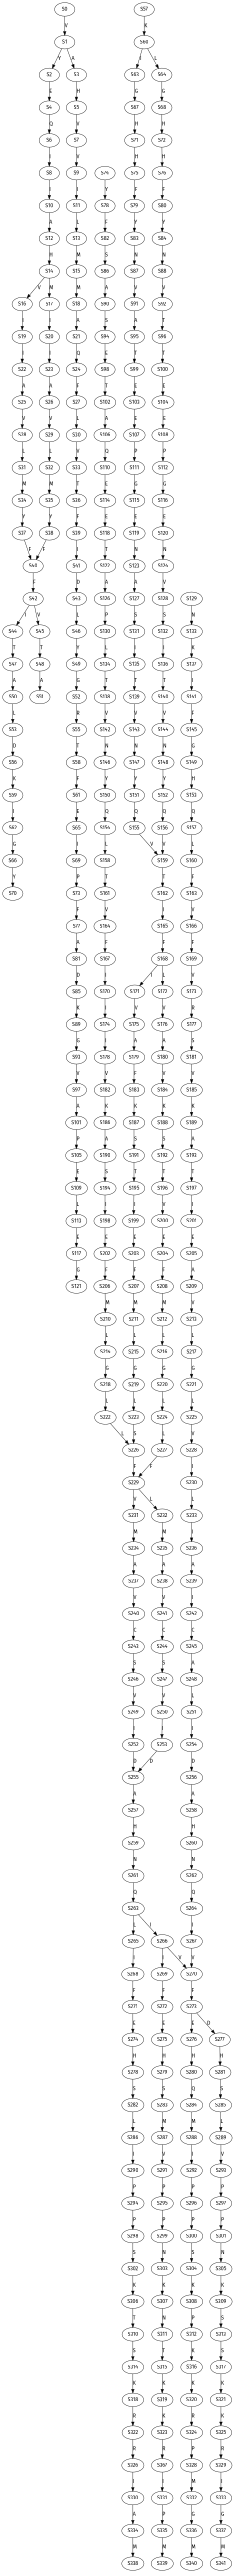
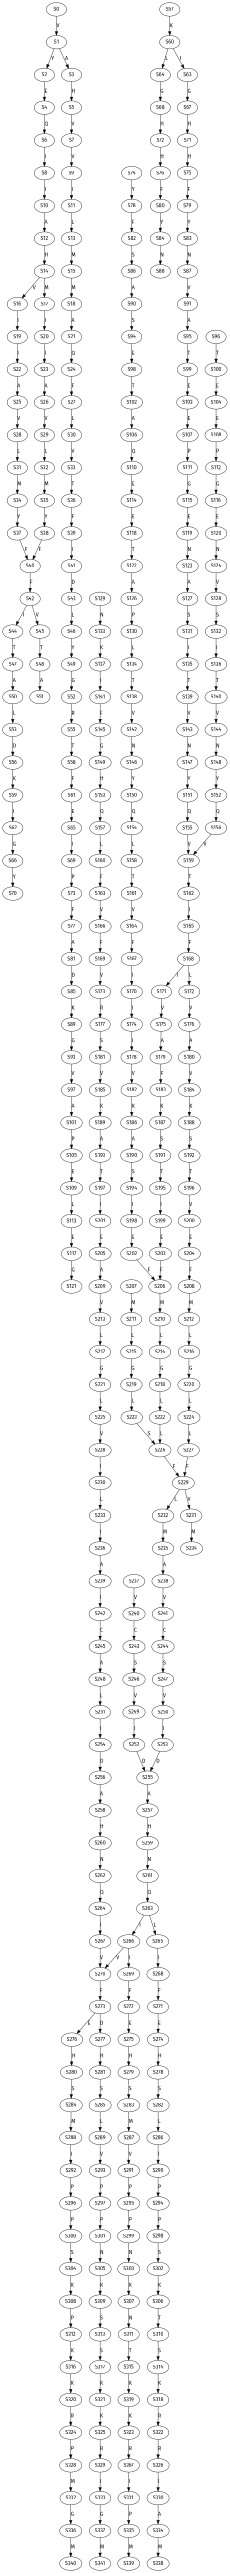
  strict digraph {
    fontname="Fira Sans"
    node [fontname="Fira Sans"]
    edge [fontname="Fira Sans"]
    S0
    S1
    S2
    S3
    S4
    S5
    S6
    S7
    S8
    S9
    S10
    S11
    S12
    S13
    S14
    S15
    S16
    S17
    S18
    S19
    S20
    S21
    S22
    S23
    S24
    S25
    S26
    S27
    S28
    S29
    S30
    S31
    S32
    S33
    S34
    S35
    S36
    S37
    S38
    S39
    S40
    S41
    S42
    S43
    S44
    S45
    S46
    S47
    S48
    S49
    S50
    S51
    S52
    S53
    S55
    S56
    S58
    S59
    S57
    S60
    S61
    S62
    S63
    S64
    S65
    S66
    S67
    S68
    S69
    S70
    S71
    S72
    S73
    S75
    S76
    S77
    S74
    S78
    S79
    S80
    S81
    S82
    S83
    S84
    S85
    S86
    S87
    S88
    S89
    S90
    S91
-   S92
    S93
    S94
    S95
    S96
    S97
    S98
    S99
    S100
    S101
    S102
    S103
    S104
    S105
    S106
    S107
    S108
    S109
    S110
    S111
    S112
    S113
    S114
    S115
    S116
    S117
    S118
    S119
    S120
    S121
    S122
    S123
    S124
    S126
    S127
    S128
    S130
    S131
    S132
    S129
    S133
    S134
    S135
    S136
    S137
    S138
    S139
    S140
    S141
    S142
    S143
    S144
    S145
    S146
    S147
    S148
    S149
    S150
    S151
    S152
    S153
    S154
    S155
    S156
    S157
    S158
    S159
    S160
    S161
    S162
    S163
    S164
    S165
    S166
    S167
    S168
    S169
    S170
    S171
    S172
    S173
    S174
    S175
    S176
    S177
    S178
    S179
    S180
    S181
    S182
    S183
    S184
    S185
    S186
    S187
    S188
    S189
    S190
    S191
    S192
    S193
    S194
    S195
    S196
    S197
    S198
    S199
    S200
    S201
    S202
    S203
    S204
    S205
    S206
    S207
    S208
    S209
    S210
    S211
    S212
    S213
    S214
    S215
    S216
    S217
    S218
    S219
    S220
    S221
    S222
    S223
    S224
    S225
    S226
    S227
    S228
    S229
    S230
    S231
    S232
    S233
    S234
    S235
    S236
    S237
    S238
    S239
    S240
    S241
    S242
    S243
    S244
    S245
    S246
    S247
    S248
    S249
    S250
    S251
    S252
    S253
    S254
    S255
    S256
    S257
    S258
    S259
    S260
    S261
    S262
    S263
    S264
    S265
    S266
    S267
    S268
    S269
    S270
    S271
    S272
    S273
    S274
    S275
    S276
    S277
    S278
    S279
    S280
    S281
    S282
    S283
    S284
    S285
    S286
    S287
    S288
    S289
    S290
    S291
    S292
    S293
    S294
    S295
    S296
    S297
    S298
    S299
    S300
    S301
    S302
    S303
    S304
    S305
    S306
    S307
    S308
    S309
    S310
    S311
    S312
    S313
    S314
    S315
    S316
    S317
    S318
    S319
    S320
    S321
    S322
    S323
    S324
    S325
    S326
    n326 [label=S367]
    S328
    S329
    S330
    S331
    S332
    S333
    S334
    S335
    S336
    S337
    S338
    S339
    S340
    S341
    S0 -> S1 [label=V]
    S1 -> S2 [label=Y]
    S1 -> S3 [label=A]
    S2 -> S4 [label=E]
    S3 -> S5 [label=H]
    S4 -> S6 [label=Q]
    S5 -> S7 [label=V]
    S6 -> S8 [label=I]
    S7 -> S9 [label=V]
    S8 -> S10 [label=I]
    S9 -> S11 [label=I]
    S10 -> S12 [label=A]
    S11 -> S13 [label=L]
    S12 -> S14 [label=H]
    S13 -> S15 [label=M]
    S14 -> S16 [label=V]
    S14 -> S17 [label=M]
    S15 -> S18 [label=M]
    S16 -> S19 [label=I]
    S17 -> S20 [label=I]
    S18 -> S21 [label=A]
    S19 -> S22 [label=I]
    S20 -> S23 [label=I]
    S21 -> S24 [label=Q]
    S22 -> S25 [label=A]
    S23 -> S26 [label=A]
    S24 -> S27 [label=F]
    S25 -> S28 [label=V]
    S26 -> S29 [label=V]
    S27 -> S30 [label=L]
    S28 -> S31 [label=L]
    S29 -> S32 [label=L]
    S30 -> S33 [label=V]
    S31 -> S34 [label=M]
    S32 -> S35 [label=M]
    S33 -> S36 [label=T]
    S34 -> S37 [label=Y]
    S35 -> S38 [label=Y]
    S36 -> S39 [label=F]
    S37 -> S40 [label=F]
    S38 -> S40 [label=F]
    S39 -> S41 [label=I]
    S40 -> S42 [label=F]
    S41 -> S43 [label=D]
    S42 -> S44 [label=I]
    S42 -> S45 [label=V]
    S43 -> S46 [label=L]
    S44 -> S47 [label=T]
    S45 -> S48 [label=T]
    S46 -> S49 [label=Y]
    S47 -> S50 [label=A]
    S48 -> S51 [label=A]
    S49 -> S52 [label=G]
    S50 -> S53 [label=L]
    S52 -> S55 [label=R]
    S53 -> S56 [label=D]
    S55 -> S58 [label=T]
    S56 -> S59 [label=K]
    S58 -> S61 [label=F]
    S59 -> S62 [label=I]
    S57 -> S60 [label=K]
    S60 -> S63 [label=I]
    S60 -> S64 [label=L]
    S61 -> S65 [label=E]
    S62 -> S66 [label=G]
    S63 -> S67 [label=G]
    S64 -> S68 [label=G]
    S65 -> S69 [label=I]
    S66 -> S70 [label=Y]
    S67 -> S71 [label=H]
    S68 -> S72 [label=H]
    S69 -> S73 [label=P]
    S71 -> S75 [label=H]
    S72 -> S76 [label=H]
    S73 -> S77 [label=F]
    S75 -> S79 [label=F]
    S76 -> S80 [label=F]
    S77 -> S81 [label=A]
    S74 -> S78 [label=Y]
    S78 -> S82 [label=F]
    S79 -> S83 [label=Y]
    S80 -> S84 [label=Y]
    S81 -> S85 [label=D]
    S82 -> S86 [label=S]
    S83 -> S87 [label=N]
    S84 -> S88 [label=N]
    S85 -> S89 [label=K]
    S86 -> S90 [label=A]
    S87 -> S91 [label=V]
-   S88 -> S92 [label=V]
    S89 -> S93 [label=G]
    S90 -> S94 [label=S]
    S91 -> S95 [label=A]
-   S92 -> S96 [label=T]
    S93 -> S97 [label=V]
    S94 -> S98 [label=E]
    S95 -> S99 [label=T]
    S96 -> S100 [label=T]
    S97 -> S101 [label=A]
    S98 -> S102 [label=T]
    S99 -> S103 [label=E]
    S100 -> S104 [label=E]
    S101 -> S105 [label=P]
    S102 -> S106 [label=A]
    S103 -> S107 [label=E]
    S104 -> S108 [label=E]
    S105 -> S109 [label=E]
    S106 -> S110 [label=Q]
    S107 -> S111 [label=P]
    S108 -> S112 [label=P]
    S109 -> S113 [label=L]
    S110 -> S114 [label=E]
    S111 -> S115 [label=G]
    S112 -> S116 [label=G]
    S113 -> S117 [label=E]
    S114 -> S118 [label=E]
    S115 -> S119 [label=E]
    S116 -> S120 [label=E]
    S117 -> S121 [label=G]
    S118 -> S122 [label=T]
    S119 -> S123 [label=N]
    S120 -> S124 [label=N]
    S122 -> S126 [label=A]
    S123 -> S127 [label=A]
    S124 -> S128 [label=V]
    S126 -> S130 [label=P]
    S127 -> S131 [label=S]
    S128 -> S132 [label=S]
    S130 -> S134 [label=L]
    S131 -> S135 [label=I]
    S132 -> S136 [label=I]
    S129 -> S133 [label=N]
    S133 -> S137 [label=K]
    S134 -> S138 [label=T]
    S135 -> S139 [label=T]
    S136 -> S140 [label=T]
    S137 -> S141 [label=I]
    S138 -> S142 [label=V]
    S139 -> S143 [label=V]
    S140 -> S144 [label=V]
    S141 -> S145 [label=F]
    S142 -> S146 [label=N]
    S143 -> S147 [label=N]
    S144 -> S148 [label=N]
    S145 -> S149 [label=G]
    S146 -> S150 [label=Y]
    S147 -> S151 [label=Y]
    S148 -> S152 [label=Y]
    S149 -> S153 [label=H]
    S150 -> S154 [label=Q]
    S151 -> S155 [label=Q]
    S152 -> S156 [label=Q]
    S153 -> S157 [label=Q]
    S154 -> S158 [label=L]
    S155 -> S159 [label=V]
    S156 -> S159 [label=V]
    S157 -> S160 [label=L]
    S158 -> S161 [label=T]
    S159 -> S162 [label=T]
    S160 -> S163 [label=F]
    S161 -> S164 [label=V]
    S162 -> S165 [label=I]
    S163 -> S166 [label=V]
    S164 -> S167 [label=F]
    S165 -> S168 [label=F]
    S166 -> S169 [label=F]
    S167 -> S170 [label=I]
    S168 -> S171 [label=I]
    S168 -> S172 [label=L]
    S169 -> S173 [label=V]
    S170 -> S174 [label=I]
    S171 -> S175 [label=V]
    S172 -> S176 [label=V]
    S173 -> S177 [label=R]
    S174 -> S178 [label=I]
    S175 -> S179 [label=A]
    S176 -> S180 [label=A]
    S177 -> S181 [label=S]
    S178 -> S182 [label=V]
    S179 -> S183 [label=F]
    S180 -> S184 [label=V]
    S181 -> S185 [label=V]
    S182 -> S186 [label=K]
    S183 -> S187 [label=K]
    S184 -> S188 [label=K]
    S185 -> S189 [label=K]
    S186 -> S190 [label=A]
    S187 -> S191 [label=S]
    S188 -> S192 [label=S]
    S189 -> S193 [label=A]
    S190 -> S194 [label=S]
    S191 -> S195 [label=T]
    S192 -> S196 [label=T]
    S193 -> S197 [label=T]
    S194 -> S198 [label=I]
    S195 -> S199 [label=I]
    S196 -> S200 [label=V]
    S197 -> S201 [label=I]
    S198 -> S202 [label=E]
    S199 -> S203 [label=E]
    S200 -> S204 [label=E]
    S201 -> S205 [label=E]
    S202 -> S206 [label=F]
-   S203 -> S207 [label=F]
+   S203 -> S206 [label=F]
    S204 -> S208 [label=F]
    S205 -> S209 [label=A]
    S206 -> S210 [label=M]
    S207 -> S211 [label=M]
    S208 -> S212 [label=M]
    S209 -> S213 [label=V]
    S210 -> S214 [label=L]
    S211 -> S215 [label=L]
    S212 -> S216 [label=L]
    S213 -> S217 [label=L]
    S214 -> S218 [label=G]
    S215 -> S219 [label=G]
    S216 -> S220 [label=G]
    S217 -> S221 [label=G]
    S218 -> S222 [label=L]
    S219 -> S223 [label=L]
    S220 -> S224 [label=L]
    S221 -> S225 [label=L]
    S222 -> S226 [label=L]
    S223 -> S226 [label=S]
    S224 -> S227 [label=L]
    S225 -> S228 [label=V]
    S226 -> S229 [label=F]
    S227 -> S229 [label=F]
    S228 -> S230 [label=I]
    S229 -> S231 [label=V]
    S229 -> S232 [label=L]
    S230 -> S233 [label=L]
    S231 -> S234 [label=M]
    S232 -> S235 [label=M]
    S233 -> S236 [label=I]
-   S234 -> S237 [label=A]
    S235 -> S238 [label=A]
    S236 -> S239 [label=A]
    S237 -> S240 [label=V]
    S238 -> S241 [label=V]
    S239 -> S242 [label=I]
    S240 -> S243 [label=C]
    S241 -> S244 [label=C]
    S242 -> S245 [label=C]
    S243 -> S246 [label=S]
    S244 -> S247 [label=S]
    S245 -> S248 [label=A]
    S246 -> S249 [label=V]
    S247 -> S250 [label=V]
    S248 -> S251 [label=L]
    S249 -> S252 [label=I]
    S250 -> S253 [label=I]
    S251 -> S254 [label=I]
    S252 -> S255 [label=D]
    S253 -> S255 [label=D]
    S254 -> S256 [label=D]
    S255 -> S257 [label=A]
    S256 -> S258 [label=A]
    S257 -> S259 [label=H]
    S258 -> S260 [label=H]
    S259 -> S261 [label=N]
    S260 -> S262 [label=N]
    S261 -> S263 [label=Q]
    S262 -> S264 [label=Q]
    S263 -> S265 [label=L]
    S263 -> S266 [label=I]
    S264 -> S267 [label=I]
    S265 -> S268 [label=I]
    S266 -> S269 [label=I]
    S266 -> S270 [label=V]
    S267 -> S270 [label=V]
    S268 -> S271 [label=F]
    S269 -> S272 [label=F]
    S270 -> S273 [label=F]
    S271 -> S274 [label=E]
    S272 -> S275 [label=E]
    S273 -> S276 [label=E]
    S273 -> S277 [label=D]
    S274 -> S278 [label=H]
    S275 -> S279 [label=H]
    S276 -> S280 [label=H]
    S277 -> S281 [label=H]
    S278 -> S282 [label=S]
    S279 -> S283 [label=S]
-   S280 -> S284 [label=Q]
+   S280 -> S284 [label=S]
    S281 -> S285 [label=S]
    S282 -> S286 [label=L]
    S283 -> S287 [label=M]
    S284 -> S288 [label=M]
    S285 -> S289 [label=L]
    S286 -> S290 [label=I]
    S287 -> S291 [label=V]
    S288 -> S292 [label=I]
    S289 -> S293 [label=V]
    S290 -> S294 [label=P]
    S291 -> S295 [label=P]
    S292 -> S296 [label=P]
    S293 -> S297 [label=P]
    S294 -> S298 [label=P]
    S295 -> S299 [label=P]
    S296 -> S300 [label=P]
    S297 -> S301 [label=P]
    S298 -> S302 [label=S]
    S299 -> S303 [label=N]
    S300 -> S304 [label=S]
    S301 -> S305 [label=N]
    S302 -> S306 [label=K]
    S303 -> S307 [label=K]
    S304 -> S308 [label=K]
    S305 -> S309 [label=K]
    S306 -> S310 [label=T]
    S307 -> S311 [label=N]
    S308 -> S312 [label=P]
    S309 -> S313 [label=S]
    S310 -> S314 [label=S]
    S311 -> S315 [label=T]
    S312 -> S316 [label=K]
    S313 -> S317 [label=S]
    S314 -> S318 [label=K]
    S315 -> S319 [label=K]
    S316 -> S320 [label=K]
    S317 -> S321 [label=K]
    S318 -> S322 [label=R]
    S319 -> S323 [label=K]
    S320 -> S324 [label=R]
    S321 -> S325 [label=K]
    S322 -> S326 [label=R]
    S323 -> n326 [label=R]
    S324 -> S328 [label=P]
    S325 -> S329 [label=R]
    S326 -> S330 [label=I]
    n326 -> S331 [label=I]
    S328 -> S332 [label=M]
    S329 -> S333 [label=I]
    S330 -> S334 [label=A]
    S331 -> S335 [label=P]
    S332 -> S336 [label=G]
    S333 -> S337 [label=G]
    S334 -> S338 [label=M]
    S335 -> S339 [label=M]
    S336 -> S340 [label=M]
    S337 -> S341 [label=M]
  }
